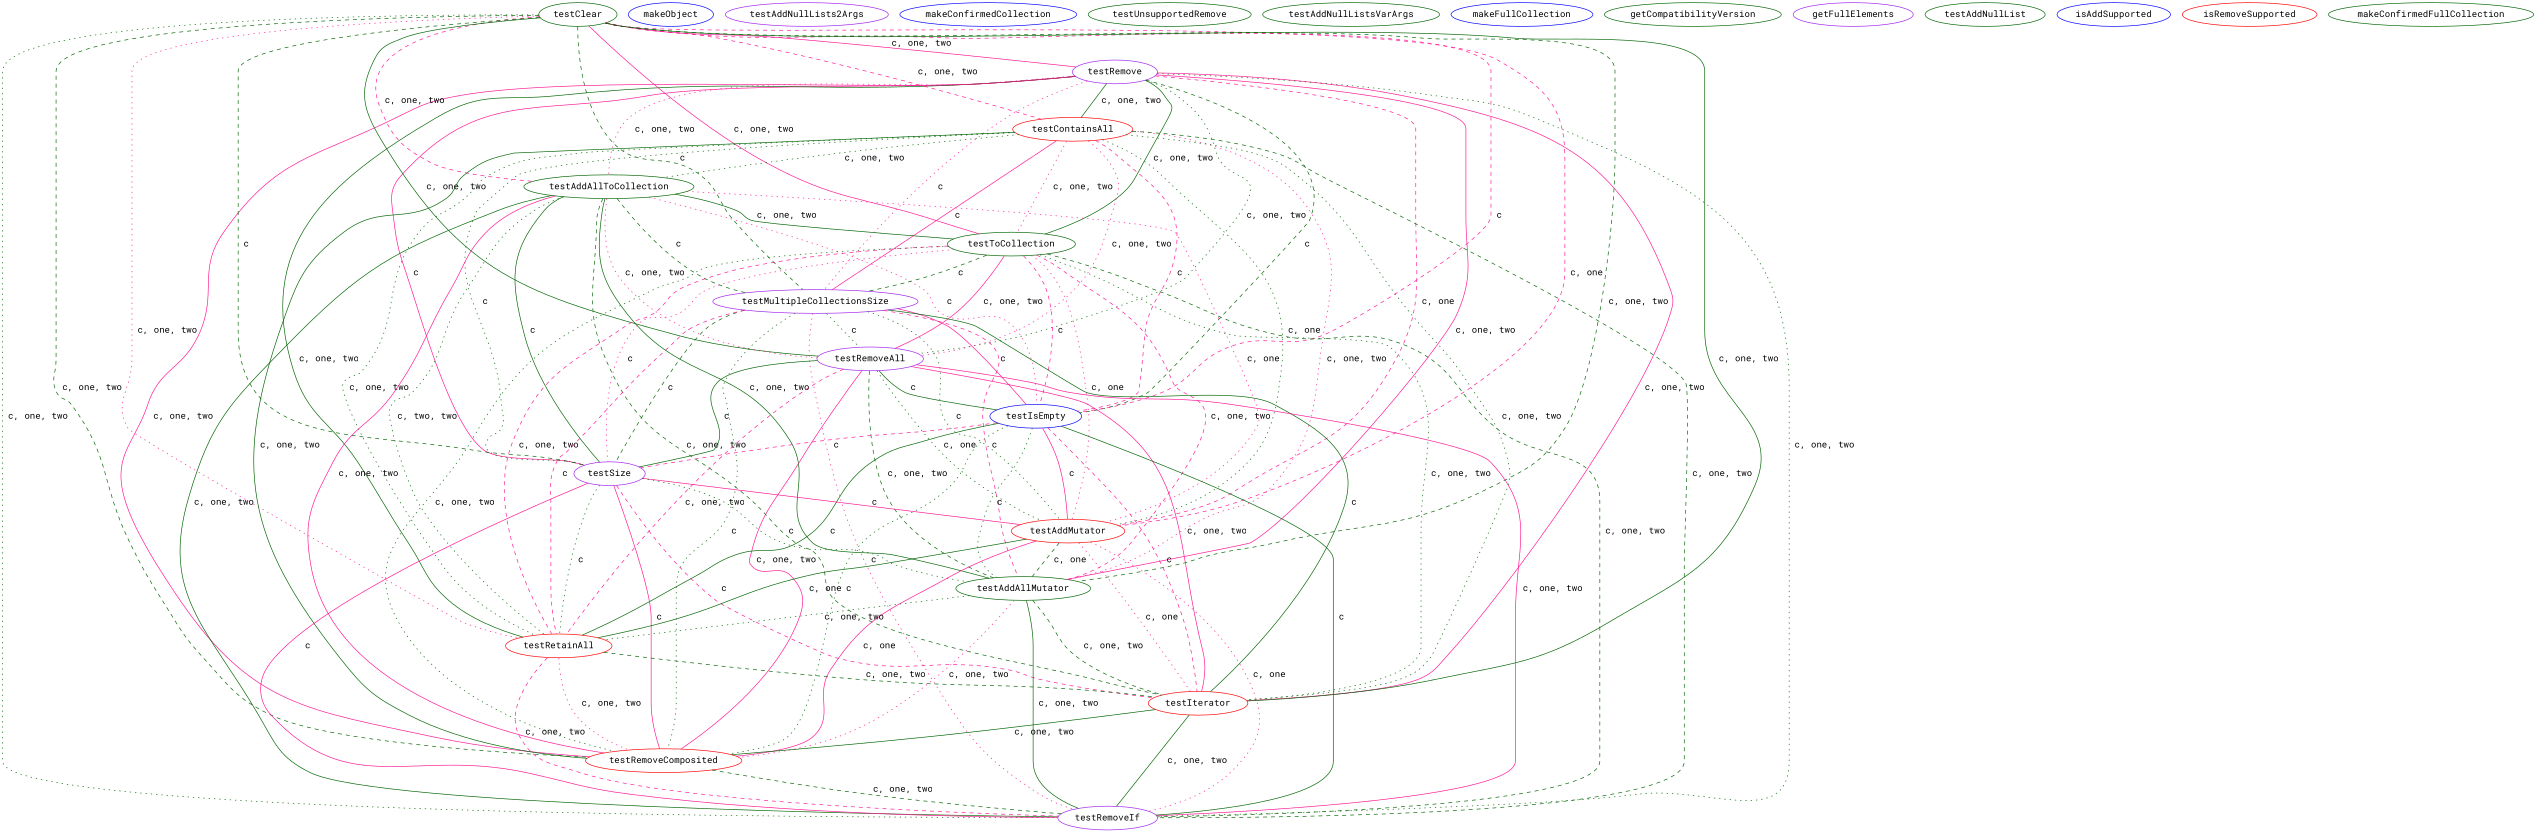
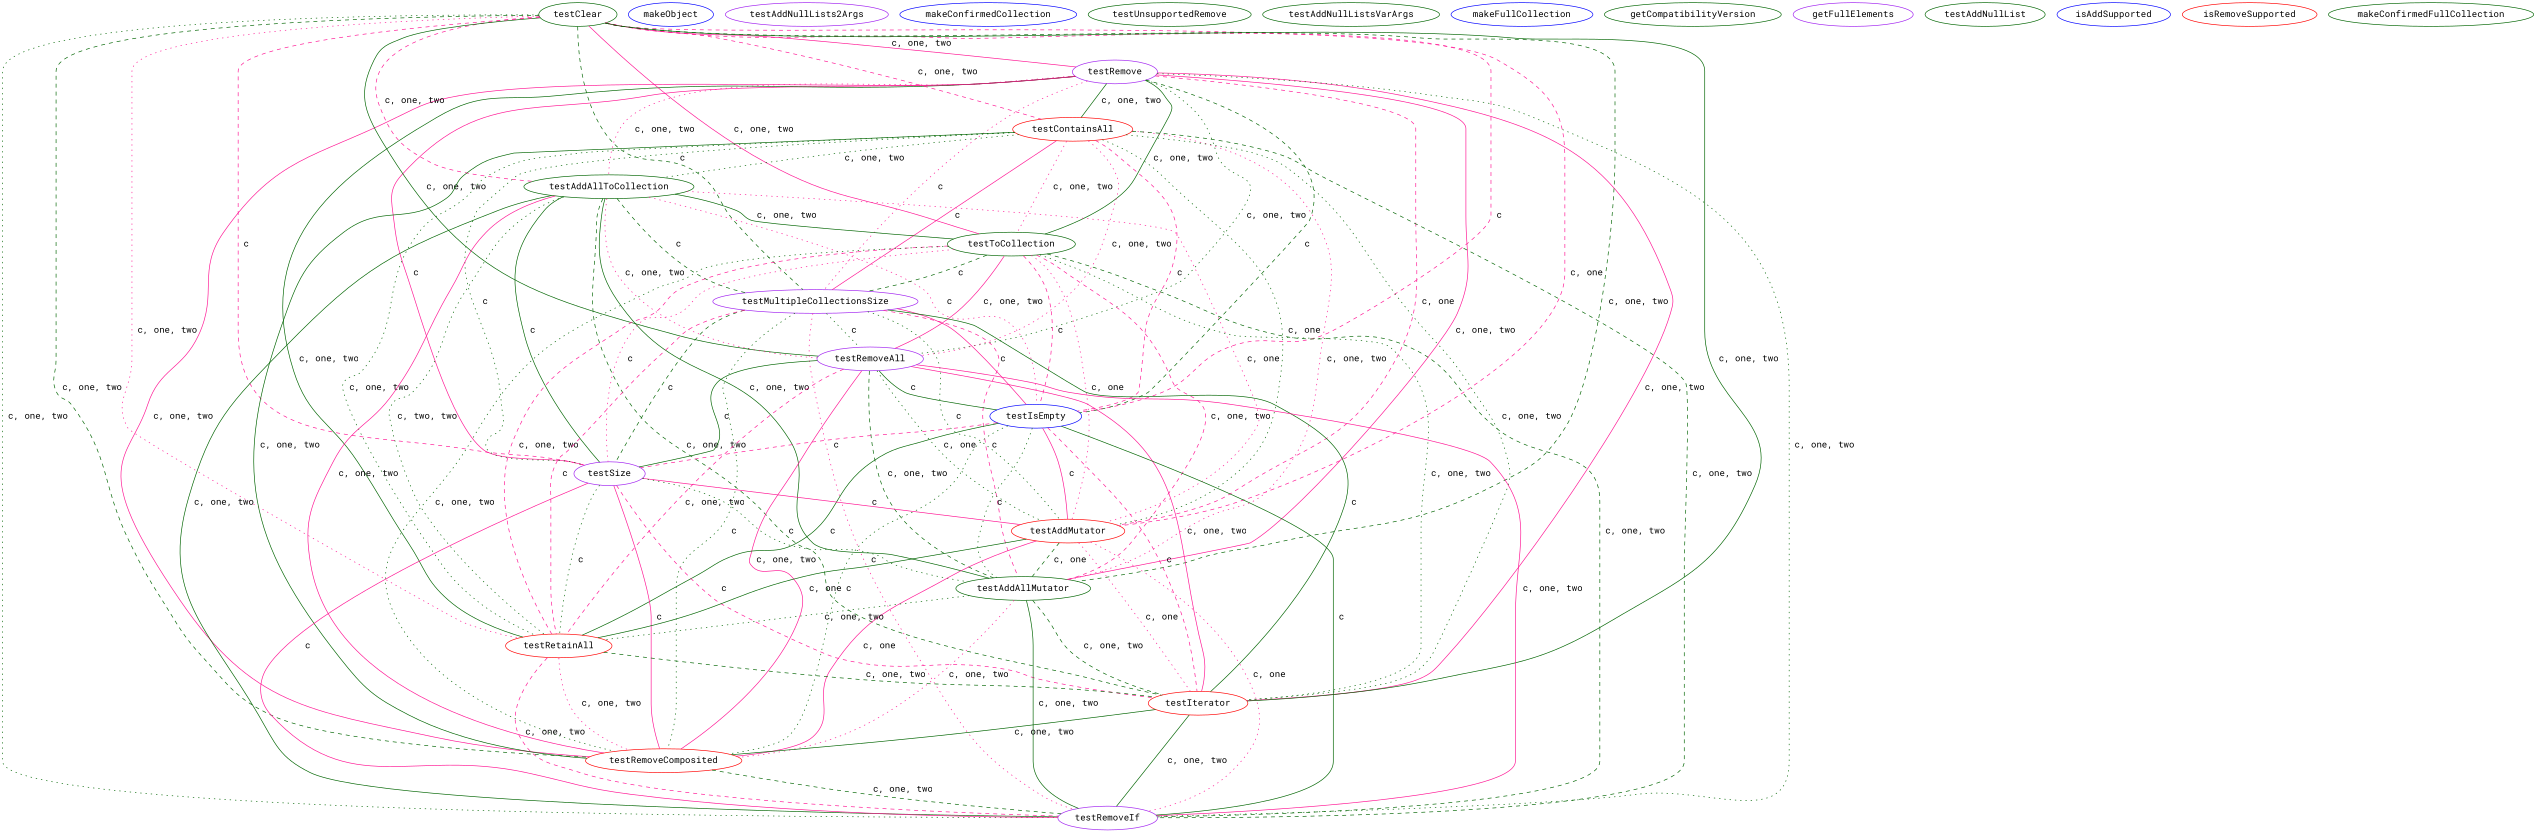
  digraph {
    fontname="Roboto Mono"
    node [color=darkgreen fontname="Roboto Mono"]
    edge [color=darkgreen dir=none fontname="Roboto Mono" style=solid]
    testRemove [color=purple]
    testClear
    testContainsAll [color=red]
    testAddAllToCollection
    testToCollection
    testMultipleCollectionsSize [color=purple]
    testRemoveAll [color=purple]
    testIsEmpty [color=blue]
    testSize [color=purple]
    testAddMutator [color=red]
    testAddAllMutator
    testRetainAll [color=red]
    testIterator [color=red]
    testRemoveComposited [color=red]
    testRemoveIf [color=purple]
    makeObject [color=blue]
    testAddNullLists2Args [color=purple]
    makeConfirmedCollection [color=blue]
    testUnsupportedRemove
    testAddNullListsVarArgs
    makeFullCollection [color=blue]
    getCompatibilityVersion
    getFullElements [color=purple]
    testAddNullList
    isAddSupported [color=blue]
    isRemoveSupported [color=red]
    makeConfirmedFullCollection
    testRemove -> testContainsAll [label=" c, one, two"]
    testRemove -> testAddAllToCollection [color=deeppink label=" c, one, two" style=dotted]
    testRemove -> testToCollection [label=" c, one, two"]
    testRemove -> testMultipleCollectionsSize [color=deeppink label=" c" style=dotted]
    testRemove -> testRemoveAll [label=" c, one, two" style=dotted]
    testRemove -> testIsEmpty [label=" c" style=dashed]
    testRemove -> testSize [color=deeppink label=" c"]
    testRemove -> testAddMutator [color=deeppink label=" c, one" style=dashed]
    testRemove -> testAddAllMutator [color=deeppink label=" c, one, two"]
    testRemove -> testRetainAll [label=" c, one, two"]
    testRemove -> testIterator [color=deeppink label=" c, one, two"]
    testRemove -> testRemoveComposited [color=deeppink label=" c, one, two"]
    testRemove -> testRemoveIf [label=" c, one, two" style=dotted]
    testClear -> testRemove [color=deeppink label=" c, one, two"]
    testClear -> testContainsAll [color=deeppink label=" c, one, two" style=dashed]
    testClear -> testAddAllToCollection [color=deeppink label=" c, one, two" style=dashed]
    testClear -> testToCollection [color=deeppink label=" c, one, two"]
    testClear -> testMultipleCollectionsSize [label=" c" style=dashed]
    testClear -> testRemoveAll [label=" c, one, two"]
    testClear -> testIsEmpty [color=deeppink label=" c" style=dashed]
-   testClear -> testSize [label=" c" style=dashed]
+   testClear -> testSize [color=deeppink label=" c" style=dashed]
    testClear -> testAddMutator [color=deeppink label=" c, one" style=dashed]
    testClear -> testAddAllMutator [label=" c, one, two" style=dashed]
    testClear -> testRetainAll [color=deeppink label=" c, one, two" style=dotted]
    testClear -> testIterator [label=" c, one, two"]
    testClear -> testRemoveComposited [label=" c, one, two" style=dashed]
    testClear -> testRemoveIf [label=" c, one, two" style=dotted]
    testContainsAll -> testAddAllToCollection [label=" c, one, two" style=dotted]
    testContainsAll -> testToCollection [color=deeppink label=" c, one, two" style=dotted]
    testContainsAll -> testMultipleCollectionsSize [color=deeppink label=" c"]
    testContainsAll -> testRemoveAll [color=deeppink label=" c, one, two" style=dotted]
    testContainsAll -> testIsEmpty [color=deeppink label=" c" style=dashed]
    testContainsAll -> testSize [label=" c" style=dotted]
    testContainsAll -> testAddMutator [label=" c, one" style=dotted]
    testContainsAll -> testAddAllMutator [color=deeppink label=" c, one, two" style=dotted]
    testContainsAll -> testRetainAll [label=" c, one, two" style=dotted]
    testContainsAll -> testIterator [label=" c, one, two" style=dotted]
    testContainsAll -> testRemoveComposited [label=" c, one, two"]
    testContainsAll -> testRemoveIf [label=" c, one, two" style=dashed]
    testAddAllToCollection -> testToCollection [label=" c, one, two"]
    testAddAllToCollection -> testMultipleCollectionsSize [label=" c" style=dashed]
    testAddAllToCollection -> testRemoveAll [color=deeppink label=" c, one, two" style=dotted]
    testAddAllToCollection -> testIsEmpty [color=deeppink label=" c" style=dotted]
    testAddAllToCollection -> testSize [label=" c"]
    testAddAllToCollection -> testAddMutator [color=deeppink label=" c, one" style=dotted]
    testAddAllToCollection -> testAddAllMutator [label=" c, one, two"]
    testAddAllToCollection -> testRetainAll [label=" c, two, two" style=dotted]
    testAddAllToCollection -> testIterator [label=" c, one, two" style=dashed]
    testAddAllToCollection -> testRemoveComposited [color=deeppink label=" c, one, two"]
    testAddAllToCollection -> testRemoveIf [label=" c, one, two"]
    testToCollection -> testMultipleCollectionsSize [label=" c" style=dashed]
    testToCollection -> testRemoveAll [color=deeppink label=" c, one, two"]
    testToCollection -> testIsEmpty [color=deeppink label=" c" style=dashed]
    testToCollection -> testSize [color=deeppink label=" c" style=dotted]
    testToCollection -> testAddMutator [color=deeppink label=" c, one" style=dotted]
    testToCollection -> testAddAllMutator [color=deeppink label=" c, one, two" style=dashed]
    testToCollection -> testRetainAll [color=deeppink label=" c, one, two" style=dashed]
    testToCollection -> testIterator [label=" c, one, two" style=dotted]
    testToCollection -> testRemoveComposited [label=" c, one, two" style=dotted]
    testToCollection -> testRemoveIf [label=" c, one, two" style=dashed]
    testMultipleCollectionsSize -> testRemoveAll [label=" c" style=dotted]
    testMultipleCollectionsSize -> testIsEmpty [color=deeppink label=" c"]
    testMultipleCollectionsSize -> testSize [label=" c" style=dashed]
    testMultipleCollectionsSize -> testAddMutator [label=" c" style=dotted]
    testMultipleCollectionsSize -> testAddAllMutator [color=deeppink label=" c" style=dashed]
    testMultipleCollectionsSize -> testRetainAll [color=deeppink label=" c" style=dashed]
    testMultipleCollectionsSize -> testIterator [label=" c"]
    testMultipleCollectionsSize -> testRemoveComposited [label=" c" style=dotted]
    testMultipleCollectionsSize -> testRemoveIf [color=deeppink label=" c" style=dotted]
    testRemoveAll -> testIsEmpty [label=" c"]
    testRemoveAll -> testSize [label=" c"]
    testRemoveAll -> testAddMutator [label=" c, one" style=dotted]
    testRemoveAll -> testAddAllMutator [label=" c, one, two" style=dashed]
    testRemoveAll -> testRetainAll [color=deeppink label=" c, one, two" style=dashed]
    testRemoveAll -> testIterator [color=deeppink label=" c, one, two"]
    testRemoveAll -> testRemoveComposited [color=deeppink label=" c, one, two"]
    testRemoveAll -> testRemoveIf [color=deeppink label=" c, one, two"]
    testIsEmpty -> testSize [color=deeppink label=" c" style=dashed]
    testIsEmpty -> testAddMutator [color=deeppink label=" c"]
    testIsEmpty -> testAddAllMutator [label=" c" style=dotted]
    testIsEmpty -> testRetainAll [label=" c"]
    testIsEmpty -> testIterator [color=deeppink label=" c" style=dashed]
    testIsEmpty -> testRemoveComposited [label=" c" style=dotted]
    testIsEmpty -> testRemoveIf [label=" c"]
    testSize -> testAddMutator [color=deeppink label=" c"]
    testSize -> testAddAllMutator [label=" c" style=dotted]
    testSize -> testRetainAll [label=" c" style=dotted]
    testSize -> testIterator [color=deeppink label=" c" style=dashed]
    testSize -> testRemoveComposited [color=deeppink label=" c"]
    testSize -> testRemoveIf [color=deeppink label=" c"]
    testAddMutator -> testAddAllMutator [label=" c, one" style=dashed]
    testAddMutator -> testRetainAll [label=" c, one"]
    testAddMutator -> testIterator [color=deeppink label=" c, one" style=dotted]
    testAddMutator -> testRemoveComposited [color=deeppink label=" c, one"]
    testAddMutator -> testRemoveIf [color=deeppink label=" c, one" style=dotted]
    testAddAllMutator -> testRetainAll [label=" c, one, two" style=dotted]
    testAddAllMutator -> testIterator [label=" c, one, two" style=dashed]
    testAddAllMutator -> testRemoveComposited [color=deeppink label=" c, one, two" style=dotted]
    testAddAllMutator -> testRemoveIf [label=" c, one, two"]
    testRetainAll -> testIterator [label=" c, one, two" style=dashed]
    testRetainAll -> testRemoveComposited [color=deeppink label=" c, one, two" style=dotted]
    testRetainAll -> testRemoveIf [color=deeppink label=" c, one, two" style=dashed]
    testIterator -> testRemoveComposited [label=" c, one, two"]
    testIterator -> testRemoveIf [label=" c, one, two"]
    testRemoveComposited -> testRemoveIf [label=" c, one, two" style=dashed]
  }
